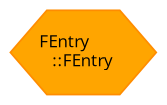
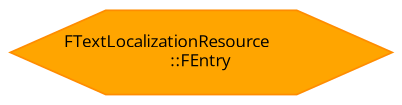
  digraph {
    rankdir=LR
    fontname="Open Sans"
-   n1 [color=darkorange fillcolor=orange fontname="Open Sans" fontsize=10 height=0.2 label="FEntry\l::FEntry" shape=hexagon style=filled width=0.4]
+   n1 [color=darkorange fillcolor=orange fontname="Open Sans" fontsize=10 height=0.2 label="FTextLocalizationResource\l::FEntry" shape=hexagon style=filled width=0.4]
  }
